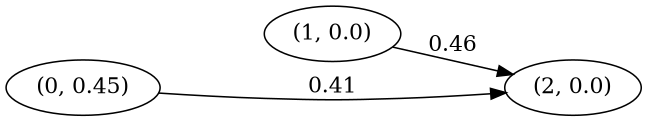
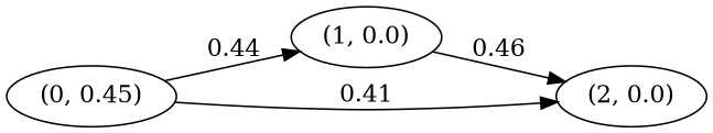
  digraph {
    rankdir=LR
    n1 [label="(0, 0.45)"]
    n2 [label="(1, 0.0)"]
    n3 [label="(2, 0.0)"]
+   n1 -> n2 [label=0.44]
    n1 -> n3 [label=0.41]
    n2 -> n3 [label=0.46]
  }
